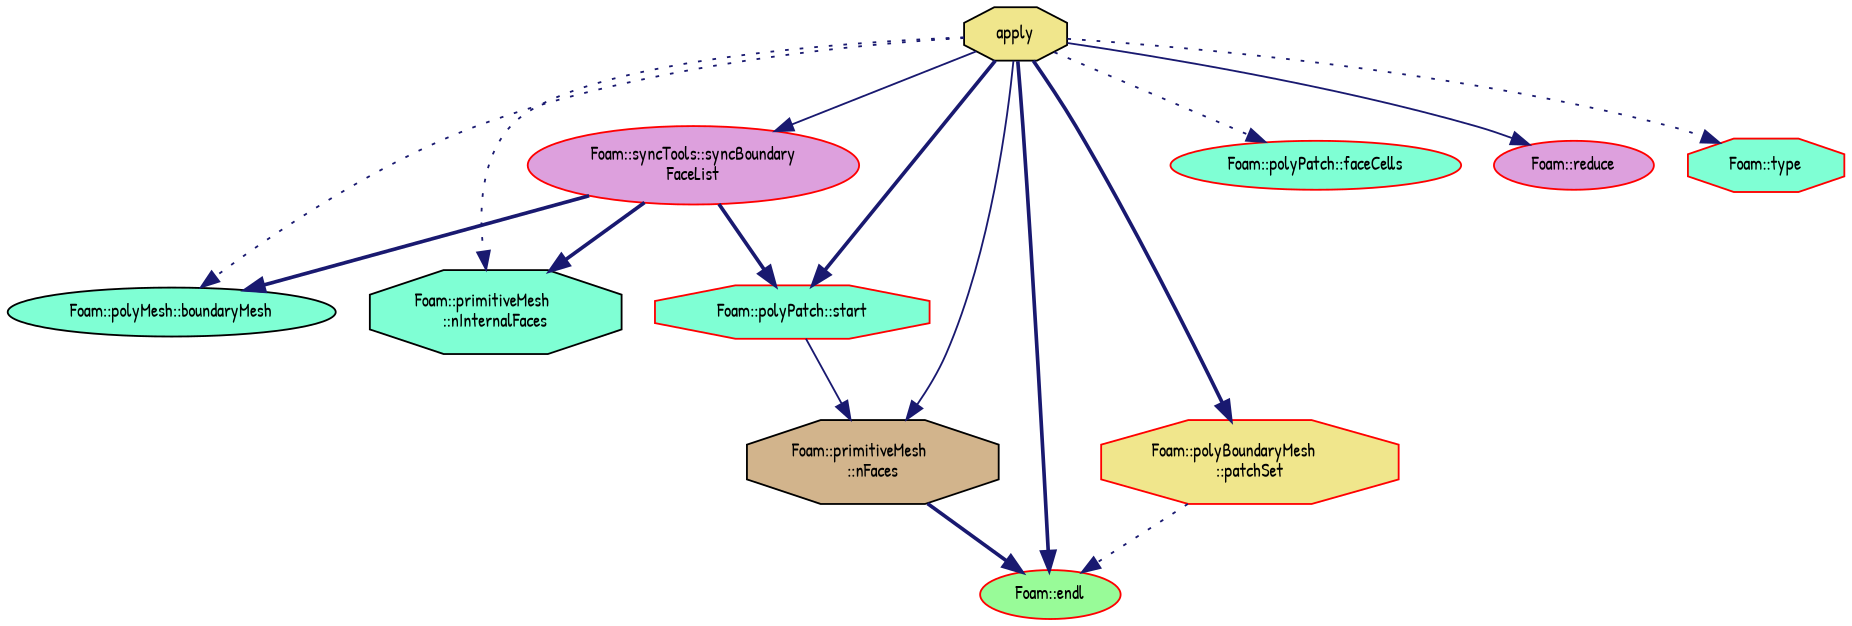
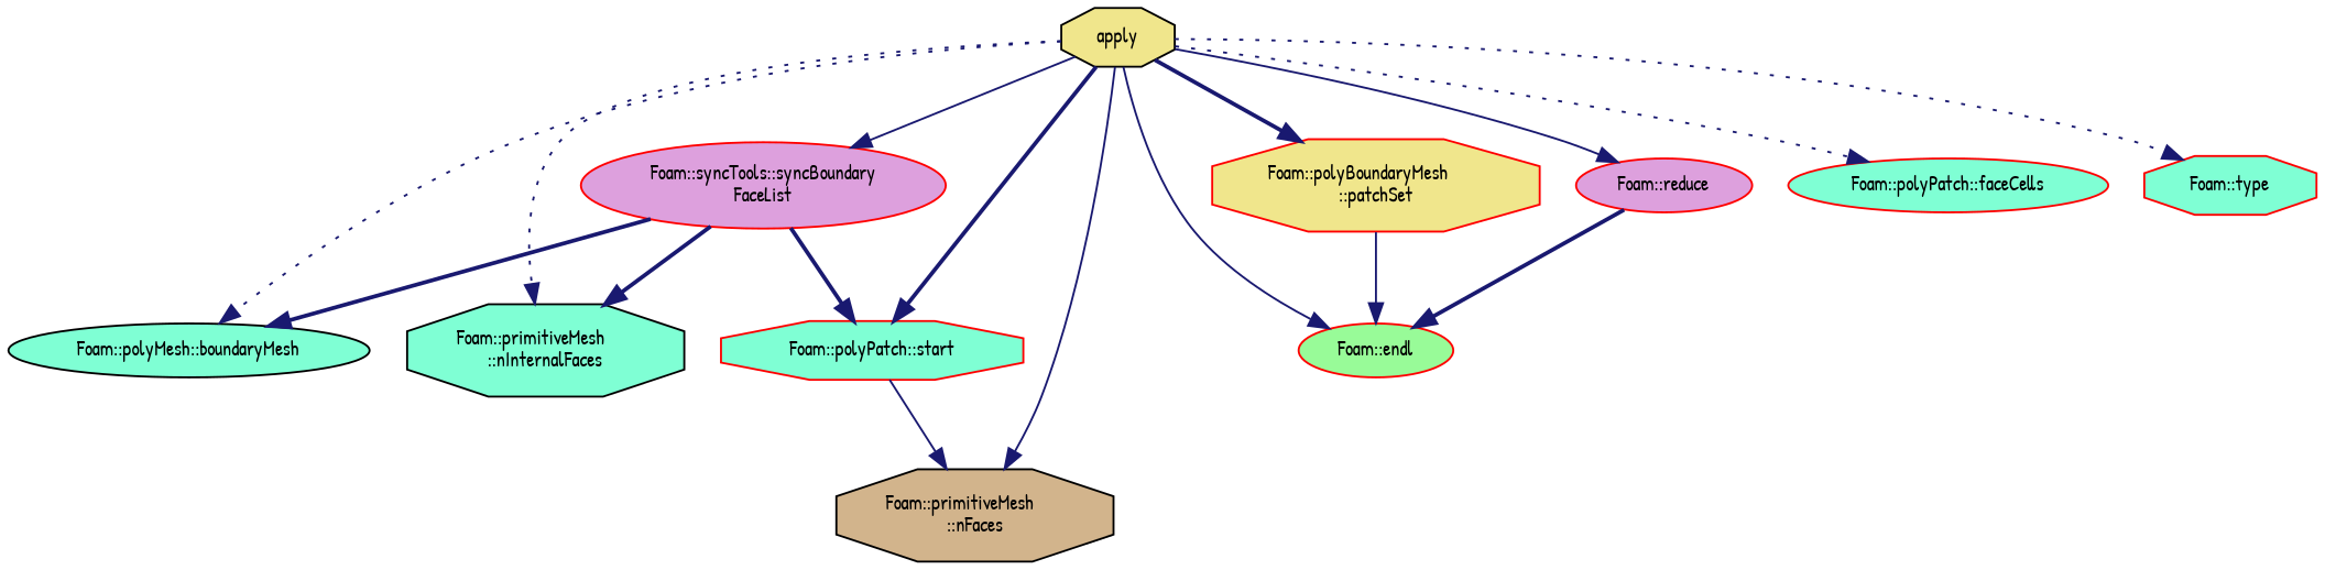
  digraph {
    fontname="Patrick Hand"
    rankdir=TB
    node [color=red fillcolor=aquamarine fontname="Patrick Hand" fontsize=10 shape=octagon style=filled]
    edge [color=midnightblue fontname="Patrick Hand" fontsize=10 labelfontname=Helvetica labelfontsize=10 style=bold]
    n1 [color=black fillcolor=khaki fontcolor=black height=0.2 label=apply width=0.4]
    n2 [color=black height=0.2 label="Foam::polyMesh::boundaryMesh" shape=ellipse width=0.4]
    n3 [fillcolor=palegreen height=0.2 label="Foam::endl" shape=ellipse width=0.4]
    n4 [height=0.2 label="Foam::polyPatch::faceCells" shape=ellipse width=0.4]
    n5 [color=black fillcolor=tan height=0.2 label="Foam::primitiveMesh\l::nFaces" width=0.4]
    n6 [color=black height=0.2 label="Foam::primitiveMesh\l::nInternalFaces" width=0.4]
    n7 [fillcolor=khaki height=0.2 label="Foam::polyBoundaryMesh\l::patchSet" width=0.4]
    n8 [fillcolor=plum height=0.2 label="Foam::reduce" shape=ellipse width=0.4]
    n9 [height=0.2 label="Foam::polyPatch::start" width=0.4]
    n10 [fillcolor=plum height=0.2 label="Foam::syncTools::syncBoundary\lFaceList" shape=ellipse width=0.4]
    n11 [height=0.2 label="Foam::type" width=0.4]
    n1 -> n2 [style=dotted]
-   n1 -> n3
+   n1 -> n3 [style=solid]
    n1 -> n4 [style=dotted]
    n1 -> n5 [style=solid]
    n1 -> n6 [style=dotted]
    n1 -> n7
    n1 -> n8 [style=solid]
    n1 -> n9
    n1 -> n10 [style=solid]
    n1 -> n11 [style=dotted]
-   n7 -> n3 [style=dotted]
-   n5 -> n3
+   n7 -> n3 [style=solid]
+   n8 -> n3
    n9 -> n5 [style=solid]
    n10 -> n2
    n10 -> n6
    n10 -> n9
  }
